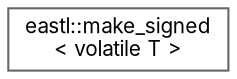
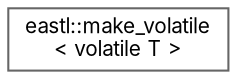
  digraph {
    rankdir=LR
    fontname=Inter
-   n1 [color=grey40 fillcolor=white fontname=Inter fontsize=10 height=0.2 label="eastl::make_signed\l\< volatile T \>" shape=box style=filled width=0.4]
+   n1 [color=grey40 fillcolor=white fontname=Inter fontsize=10 height=0.2 label="eastl::make_volatile\l\< volatile T \>" shape=box style=filled width=0.4]
  }
